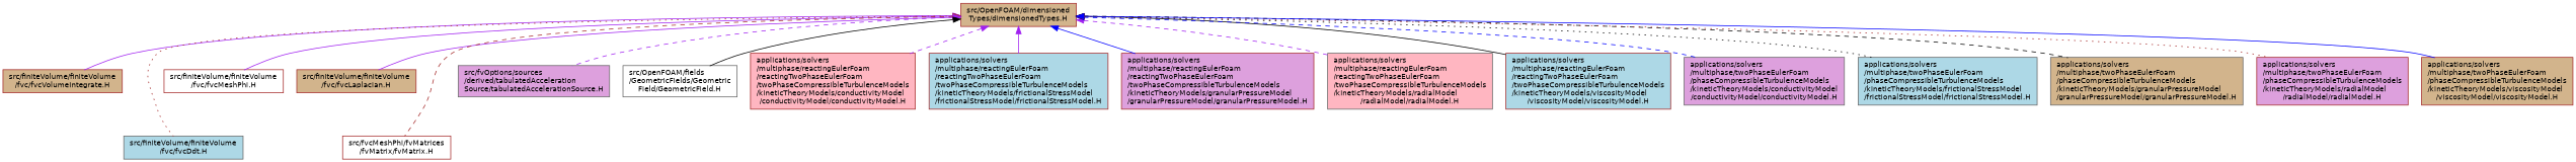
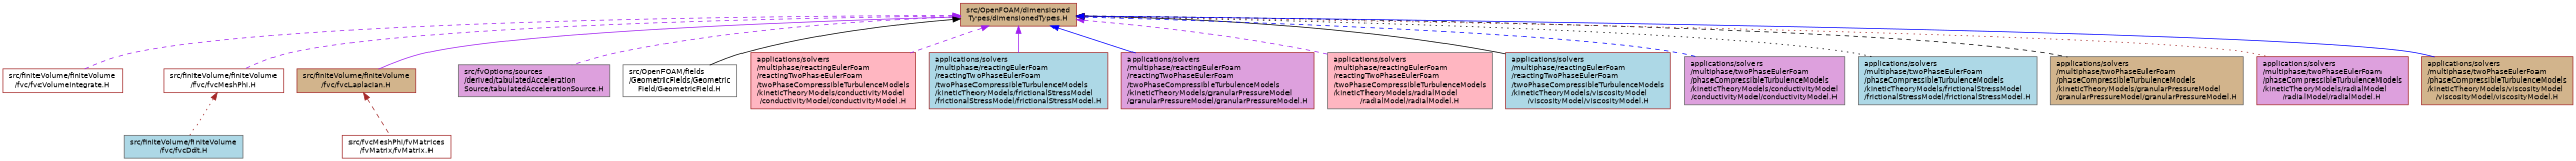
  digraph {
    fontname="DejaVu Sans"
    node [color=brown fillcolor=tan fontname="DejaVu Sans" fontsize=10 shape=record style=filled]
    edge [color=purple dir=back fontname="DejaVu Sans" fontsize=10 labelfontname=Helvetica labelfontsize=10 style=solid]
    n1 [fontcolor=black height=0.2 label="src/OpenFOAM/dimensioned\lTypes/dimensionedTypes.H" width=0.4]
-   n2 [height=0.2 label="src/finiteVolume/finiteVolume\l/fvc/fvcVolumeIntegrate.H" width=0.4]
+   n2 [fillcolor=white height=0.2 label="src/finiteVolume/finiteVolume\l/fvc/fvcVolumeIntegrate.H" width=0.4]
    n3 [color=gray40 fillcolor=lightblue height=0.2 label="src/finiteVolume/finiteVolume\l/fvc/fvcDdt.H" width=0.4]
    n4 [height=0.2 label="src/finiteVolume/finiteVolume\l/fvc/fvcLaplacian.H" width=0.4]
    n5 [fillcolor=white height=0.2 label="src/finiteVolume/finiteVolume\l/fvc/fvcMeshPhi.H" width=0.4]
    n6 [fillcolor=white height=0.2 label="src/fvcMeshPhi/fvMatrices\l/fvMatrix/fvMatrix.H" width=0.4]
    n7 [color=gray40 fillcolor=plum height=0.2 label="src/fvOptions/sources\l/derived/tabulatedAcceleration\lSource/tabulatedAccelerationSource.H" width=0.4]
    n8 [color=gray40 fillcolor=white height=0.2 label="src/OpenFOAM/fields\l/GeometricFields/Geometric\lField/GeometricField.H" width=0.4]
    n9 [fillcolor=lightpink height=0.2 label="applications/solvers\l/multiphase/reactingEulerFoam\l/reactingTwoPhaseEulerFoam\l/twoPhaseCompressibleTurbulenceModels\l/kineticTheoryModels/conductivityModel\l/conductivityModel/conductivityModel.H" width=0.4]
    n10 [fillcolor=lightblue height=0.2 label="applications/solvers\l/multiphase/reactingEulerFoam\l/reactingTwoPhaseEulerFoam\l/twoPhaseCompressibleTurbulenceModels\l/kineticTheoryModels/frictionalStressModel\l/frictionalStressModel/frictionalStressModel.H" width=0.4]
    n11 [fillcolor=plum height=0.2 label="applications/solvers\l/multiphase/reactingEulerFoam\l/reactingTwoPhaseEulerFoam\l/twoPhaseCompressibleTurbulenceModels\l/kineticTheoryModels/granularPressureModel\l/granularPressureModel/granularPressureModel.H" width=0.4]
    n12 [color=gray40 fillcolor=lightpink height=0.2 label="applications/solvers\l/multiphase/reactingEulerFoam\l/reactingTwoPhaseEulerFoam\l/twoPhaseCompressibleTurbulenceModels\l/kineticTheoryModels/radialModel\l/radialModel/radialModel.H" width=0.4]
    n13 [fillcolor=lightblue height=0.2 label="applications/solvers\l/multiphase/reactingEulerFoam\l/reactingTwoPhaseEulerFoam\l/twoPhaseCompressibleTurbulenceModels\l/kineticTheoryModels/viscosityModel\l/viscosityModel/viscosityModel.H" width=0.4]
    n14 [color=gray40 fillcolor=plum height=0.2 label="applications/solvers\l/multiphase/twoPhaseEulerFoam\l/phaseCompressibleTurbulenceModels\l/kineticTheoryModels/conductivityModel\l/conductivityModel/conductivityModel.H" width=0.4]
    n15 [color=gray40 fillcolor=lightblue height=0.2 label="applications/solvers\l/multiphase/twoPhaseEulerFoam\l/phaseCompressibleTurbulenceModels\l/kineticTheoryModels/frictionalStressModel\l/frictionalStressModel/frictionalStressModel.H" width=0.4]
    n16 [color=gray40 height=0.2 label="applications/solvers\l/multiphase/twoPhaseEulerFoam\l/phaseCompressibleTurbulenceModels\l/kineticTheoryModels/granularPressureModel\l/granularPressureModel/granularPressureModel.H" width=0.4]
    n17 [fillcolor=plum height=0.2 label="applications/solvers\l/multiphase/twoPhaseEulerFoam\l/phaseCompressibleTurbulenceModels\l/kineticTheoryModels/radialModel\l/radialModel/radialModel.H" width=0.4]
    n18 [height=0.2 label="applications/solvers\l/multiphase/twoPhaseEulerFoam\l/phaseCompressibleTurbulenceModels\l/kineticTheoryModels/viscosityModel\l/viscosityModel/viscosityModel.H" width=0.4]
-   n1 -> n2
-   n1 -> n3 [color=brown style=dotted]
+   n1 -> n2 [style=dashed]
+   n5 -> n3 [color=brown style=dotted]
    n1 -> n4
-   n1 -> n5
-   n1 -> n6 [color=brown style=dashed]
+   n1 -> n5 [style=dashed]
+   n4 -> n6 [color=brown style=dashed]
    n1 -> n7 [style=dashed]
    n1 -> n8 [color=black]
    n1 -> n9 [style=dashed]
    n1 -> n10
    n1 -> n11 [color=blue]
    n1 -> n12 [style=dashed]
    n1 -> n13 [color=black]
    n1 -> n14 [color=blue style=dashed]
    n1 -> n15 [color=black style=dotted]
    n1 -> n16 [color=black style=dashed]
    n1 -> n17 [color=brown style=dotted]
    n1 -> n18 [color=blue]
  }
